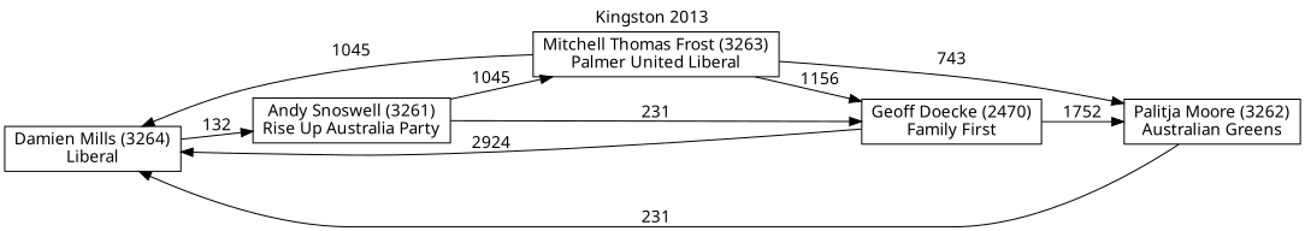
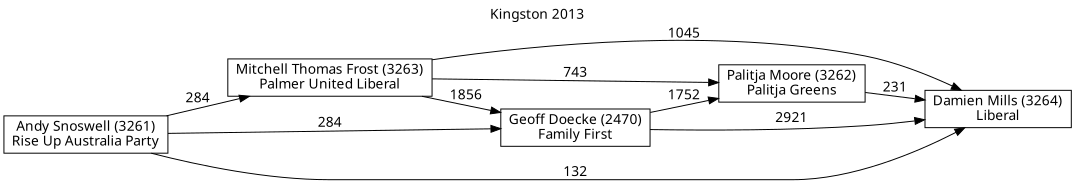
  digraph {
    fontname="Noto Sans"
    label="Kingston 2013"
    labelloc=t
    mclimit=10
    rankdir=LR
    node [fontname="Noto Sans" shape=box]
    edge [fontname="Noto Sans"]
    n1 [label="Damien Mills (3264)\nLiberal"]
-   n2 [label="Palitja Moore (3262)\nAustralian Greens"]
+   n2 [label="Palitja Moore (3262)\nPalitja Greens"]
    n3 [label="Geoff Doecke (2470)\nFamily First"]
    n4 [label="Mitchell Thomas Frost (3263)\nPalmer United Liberal"]
    n5 [label="Andy Snoswell (3261)\nRise Up Australia Party"]
    n2 -> n1 [label=231]
-   n3 -> n1 [label=2924]
+   n3 -> n1 [label=2921]
    n3 -> n2 [label=1752]
    n4 -> n1 [label=1045]
    n4 -> n2 [label=743]
-   n4 -> n3 [label=1156]
-   n1 -> n5 [label=132]
-   n5 -> n3 [label=231]
-   n5 -> n4 [label=1045]
+   n4 -> n3 [label=1856]
+   n5 -> n1 [label=132]
+   n5 -> n3 [label=284]
+   n5 -> n4 [label=284]
  }
